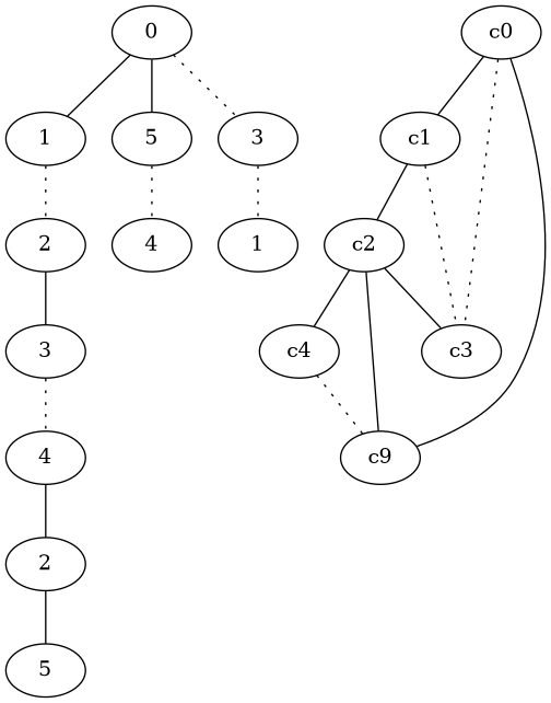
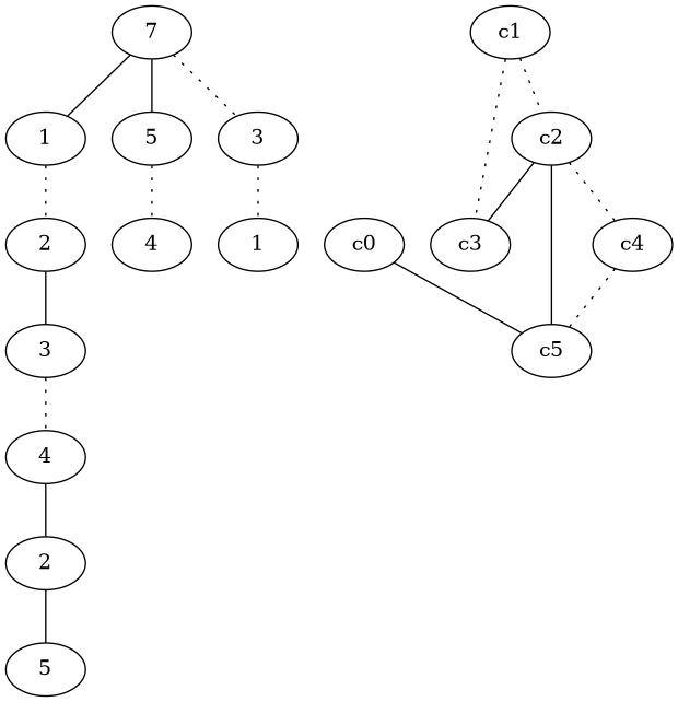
  graph {
-   n1 [label=0]
+   n1 [label=7]
    n2 [label=1]
    n3 [label=5]
    n4 [label=3]
    n5 [label=2]
    n6 [label=4]
    n7 [label=1]
    n8 [label=3]
    n9 [label=4]
    n10 [label=2]
    n11 [label=5]
    c0
    c1
    c3
-   c5 [label=c9]
+   c5
    c2
    c4
    n1 -- n2
    n1 -- n3
    n1 -- n4 [style=dotted]
    n2 -- n5 [style=dotted]
    n3 -- n6 [style=dotted]
    n4 -- n7 [style=dotted]
    n5 -- n8
    n8 -- n9 [style=dotted]
    n9 -- n10
    n10 -- n11
-   c0 -- c1
-   c0 -- c3 [style=dotted]
    c0 -- c5
    c1 -- c3 [style=dotted]
-   c1 -- c2 [style=solid]
+   c1 -- c2 [style=dotted]
    c2 -- c3
    c2 -- c5
-   c2 -- c4
+   c2 -- c4 [style=dotted]
    c4 -- c5 [style=dotted]
  }
